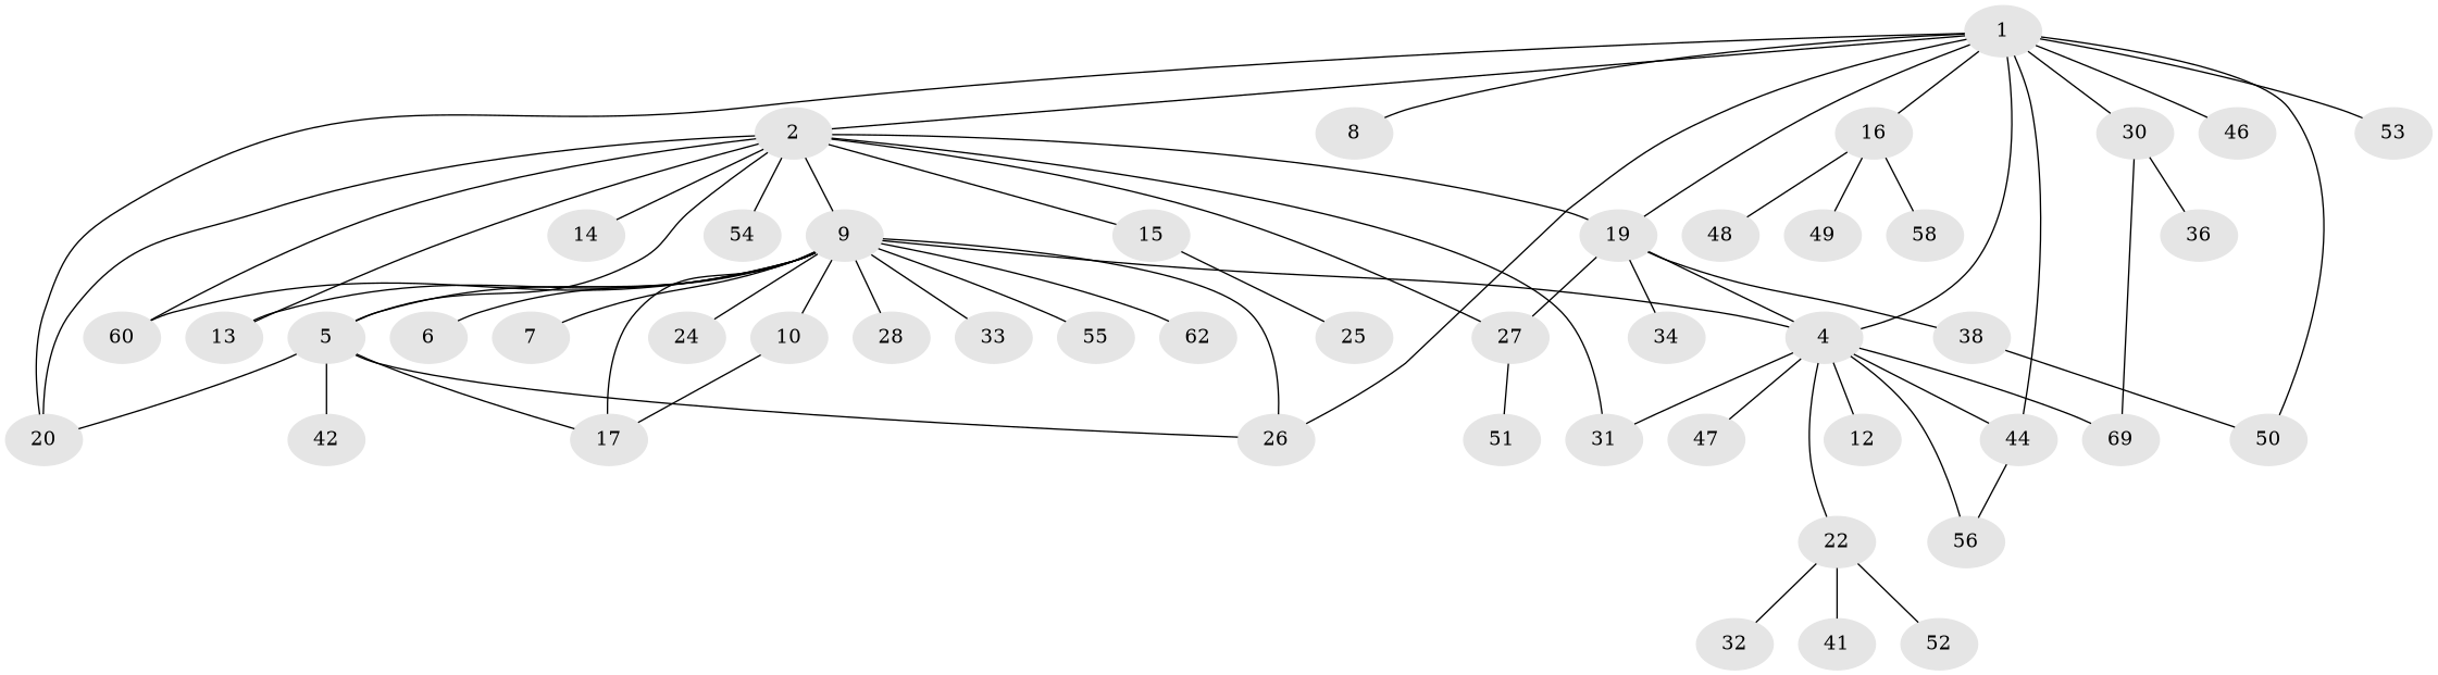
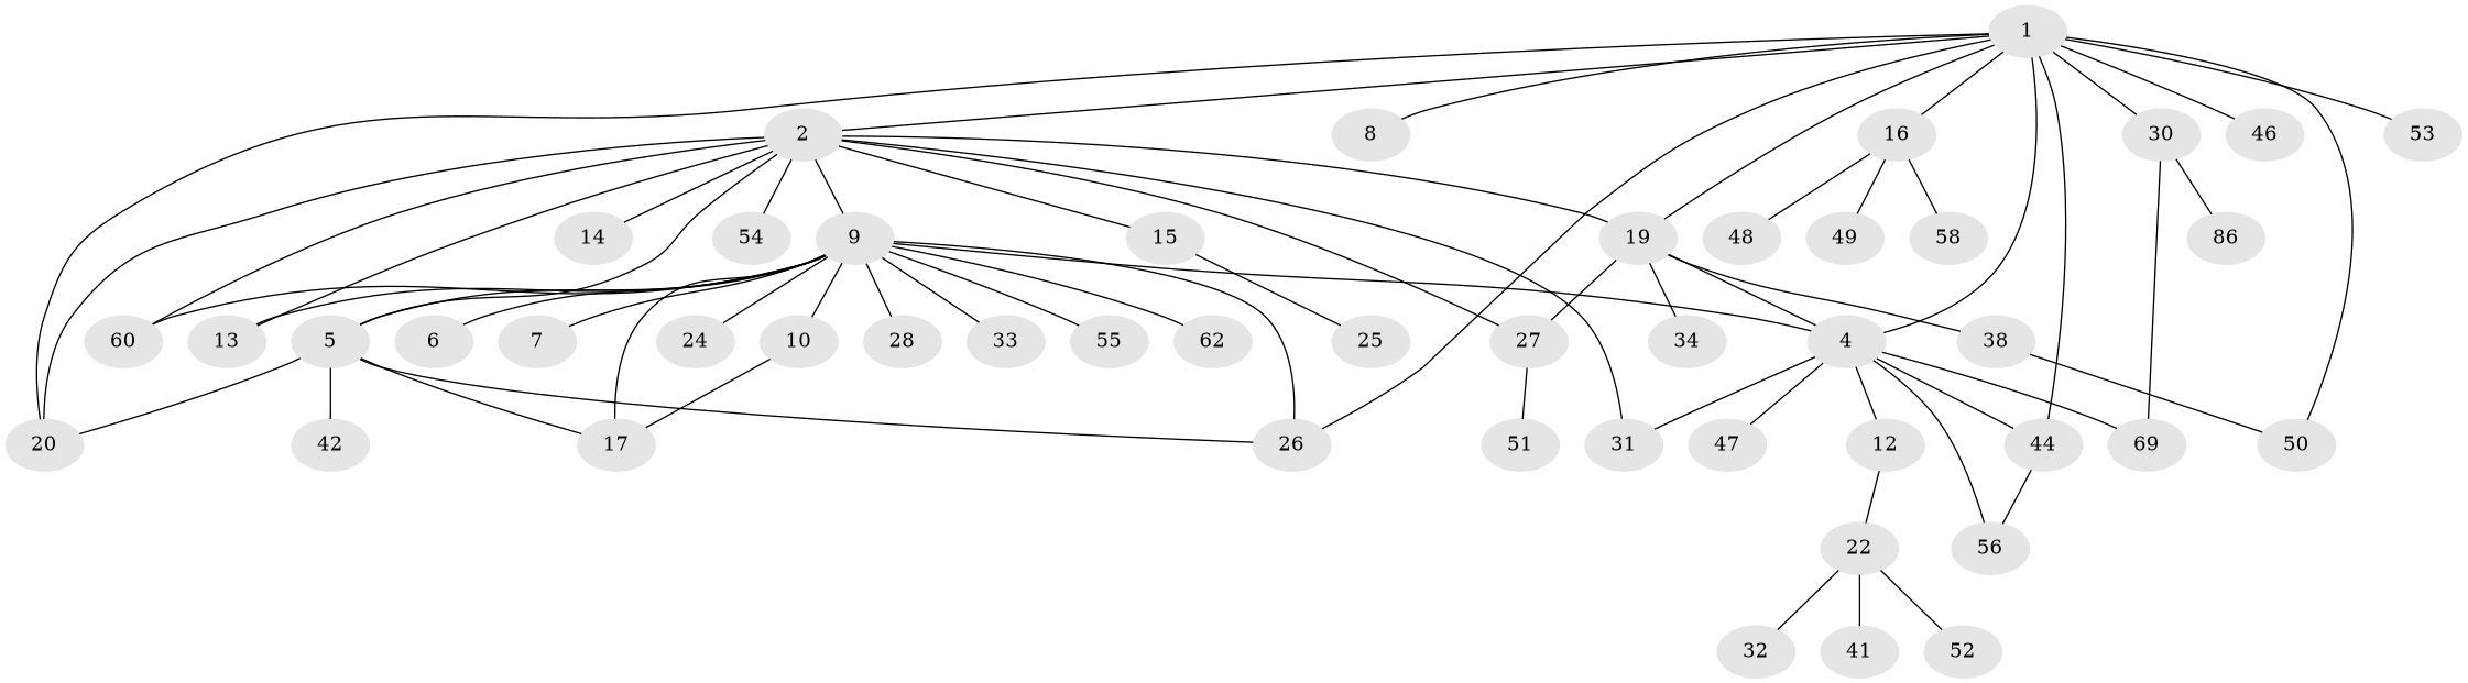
  graph {
    node [color=gray90 style=filled]
    1 [super="+9"]
    2 [super="+45"]
    4 [super="+18"]
    8
    16 [super="+43"]
    19 [super="+57"]
    20
    26
    30 [super="+35"]
    44 [super="+61"]
    46
    50
    53
    60
    n15 [label=9 super="+59"]
    5 [super="+29"]
    13
    14
    15
    27 [super="+37"]
    31
    54
    12
    22 [super="+23"]
    n25 [label=69]
    47
    56
    48
    49
    58
    34
    38 [super="+40"]
-   36
+   36 [label=86]
    6
    7 [super="+11"]
    10
    17 [super="+21"]
    24
    28
    33
    55
    62
    42
    25
    51
    32
    41
    52
    1 -- 2
    1 -- 4 [weight=2]
    1 -- 8
    1 -- 16
    1 -- 19
    1 -- 20
    1 -- 26
    1 -- 30
    1 -- 44
    1 -- 46
    1 -- 50
    1 -- 53
    2 -- 19
    2 -- 20
    2 -- 60
    2 -- n15
    2 -- 5
    2 -- 13
    2 -- 14
    2 -- 15
    2 -- 27
    2 -- 31
    2 -- 54
    4 -- 44
    4 -- 31
    4 -- 12
-   4 -- 22
+   12 -- 22
    4 -- n25
    4 -- 47
    4 -- 56
    16 -- 48
    16 -- 49
    16 -- 58
    19 -- 4
    19 -- 27
    19 -- 34
    19 -- 38
    30 -- n25
    30 -- 36
    44 -- 56
    n15 -- 4 [weight=2]
    n15 -- 26
    n15 -- 60
    n15 -- 5
    n15 -- 13
    n15 -- 6
    n15 -- 7
    n15 -- 10
    n15 -- 17
    n15 -- 24
    n15 -- 28
    n15 -- 33
    n15 -- 55
    n15 -- 62
    5 -- 20
    5 -- 26
    5 -- 17
    5 -- 42
    15 -- 25
    27 -- 51
    22 -- 32
    22 -- 41
    22 -- 52
    38 -- 50
    10 -- 17
  }
